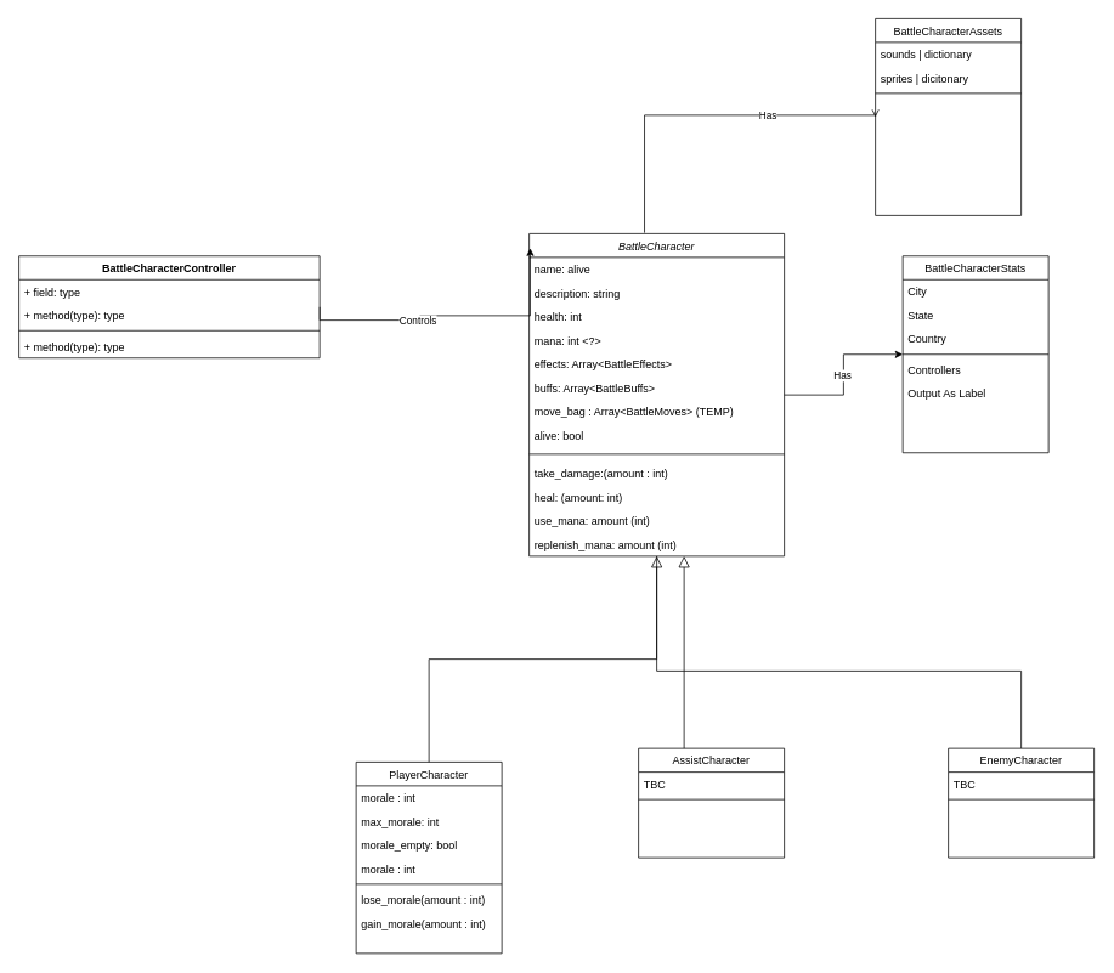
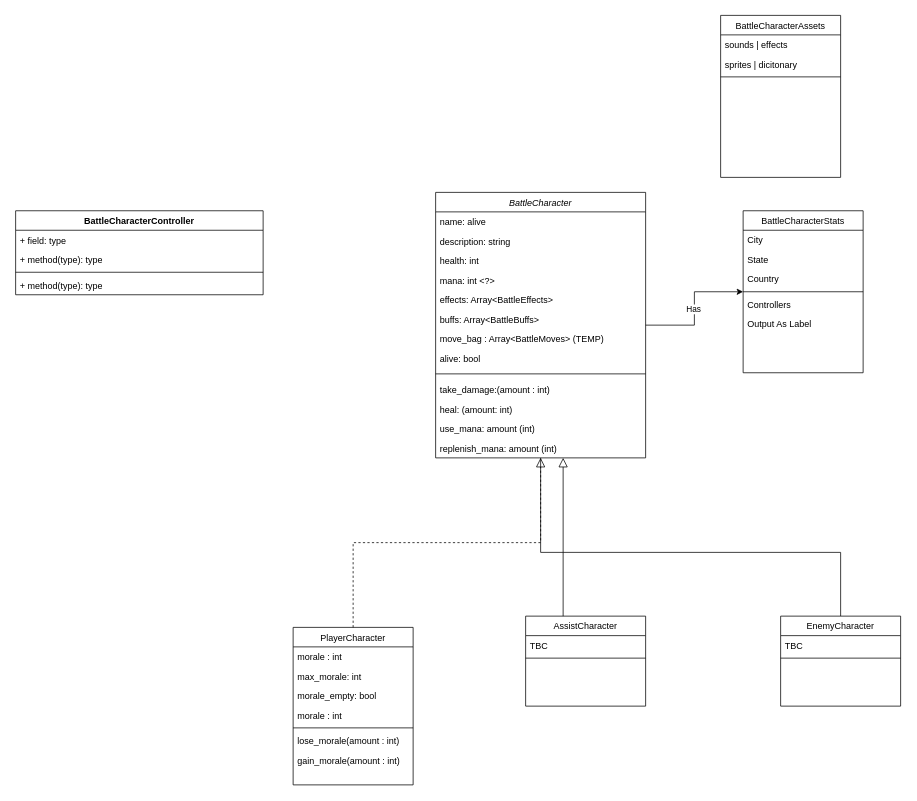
  <mxCell id="0" />
  <mxCell id="1" parent="0" />
  <mxCell id="2" style="edgeStyle=orthogonalEdgeStyle;rounded=0;orthogonalLoop=1;jettySize=auto;html=1;" edge="1" parent="1" source="4" target="33"><mxGeometry relative="1" as="geometry" /></mxCell>
  <mxCell id="3" value="Has" style="edgeLabel;html=1;align=center;verticalAlign=middle;resizable=0;points=[];" vertex="1" connectable="0" parent="2"><mxGeometry y="2" relative="1" as="geometry"><mxPoint as="offset" /></mxGeometry></mxCell>
  <mxCell id="4" value="BattleCharacter" style="swimlane;fontStyle=2;align=center;verticalAlign=top;childLayout=stackLayout;horizontal=1;startSize=26;horizontalStack=0;resizeParent=1;resizeLast=0;collapsible=1;marginBottom=0;rounded=0;shadow=0;strokeWidth=1;" parent="1" vertex="1"><mxGeometry x="580" y="256" width="280" height="354" as="geometry"><mxRectangle x="230" y="140" width="160" height="26" as="alternateBounds" /></mxGeometry></mxCell>
  <mxCell id="5" value="name: alive" style="text;align=left;verticalAlign=top;spacingLeft=4;spacingRight=4;overflow=hidden;rotatable=0;points=[[0,0.5],[1,0.5]];portConstraint=eastwest;" parent="4" vertex="1"><mxGeometry y="26" width="280" height="26" as="geometry" /></mxCell>
  <mxCell id="6" value="description: string" style="text;align=left;verticalAlign=top;spacingLeft=4;spacingRight=4;overflow=hidden;rotatable=0;points=[[0,0.5],[1,0.5]];portConstraint=eastwest;rounded=0;shadow=0;html=0;" parent="4" vertex="1"><mxGeometry y="52" width="280" height="26" as="geometry" /></mxCell>
  <mxCell id="7" value="health: int" style="text;align=left;verticalAlign=top;spacingLeft=4;spacingRight=4;overflow=hidden;rotatable=0;points=[[0,0.5],[1,0.5]];portConstraint=eastwest;rounded=0;shadow=0;html=0;" parent="4" vertex="1"><mxGeometry y="78" width="280" height="26" as="geometry" /></mxCell>
  <mxCell id="8" value="mana: int &lt;?&gt;" style="text;align=left;verticalAlign=top;spacingLeft=4;spacingRight=4;overflow=hidden;rotatable=0;points=[[0,0.5],[1,0.5]];portConstraint=eastwest;" parent="4" vertex="1"><mxGeometry y="104" width="280" height="26" as="geometry" /></mxCell>
  <mxCell id="9" value="effects: Array&lt;BattleEffects&gt;" style="text;align=left;verticalAlign=top;spacingLeft=4;spacingRight=4;overflow=hidden;rotatable=0;points=[[0,0.5],[1,0.5]];portConstraint=eastwest;" vertex="1" parent="4"><mxGeometry y="130" width="280" height="26" as="geometry" /></mxCell>
  <mxCell id="10" value="buffs: Array&lt;BattleBuffs&gt;" style="text;align=left;verticalAlign=top;spacingLeft=4;spacingRight=4;overflow=hidden;rotatable=0;points=[[0,0.5],[1,0.5]];portConstraint=eastwest;" vertex="1" parent="4"><mxGeometry y="156" width="280" height="26" as="geometry" /></mxCell>
  <mxCell id="11" value="move_bag : Array&lt;BattleMoves&gt; (TEMP)" style="text;align=left;verticalAlign=top;spacingLeft=4;spacingRight=4;overflow=hidden;rotatable=0;points=[[0,0.5],[1,0.5]];portConstraint=eastwest;" vertex="1" parent="4"><mxGeometry y="182" width="280" height="26" as="geometry" /></mxCell>
  <mxCell id="12" value="alive: bool" style="text;align=left;verticalAlign=top;spacingLeft=4;spacingRight=4;overflow=hidden;rotatable=0;points=[[0,0.5],[1,0.5]];portConstraint=eastwest;" vertex="1" parent="4"><mxGeometry y="208" width="280" height="26" as="geometry" /></mxCell>
  <mxCell id="13" value="" style="line;html=1;strokeWidth=1;align=left;verticalAlign=middle;spacingTop=-1;spacingLeft=3;spacingRight=3;rotatable=0;labelPosition=right;points=[];portConstraint=eastwest;" parent="4" vertex="1"><mxGeometry y="234" width="280" height="16" as="geometry" /></mxCell>
  <mxCell id="14" value="take_damage:(amount : int)" style="text;align=left;verticalAlign=top;spacingLeft=4;spacingRight=4;overflow=hidden;rotatable=0;points=[[0,0.5],[1,0.5]];portConstraint=eastwest;" vertex="1" parent="4"><mxGeometry y="250" width="280" height="26" as="geometry" /></mxCell>
  <mxCell id="15" value="heal: (amount: int)" style="text;align=left;verticalAlign=top;spacingLeft=4;spacingRight=4;overflow=hidden;rotatable=0;points=[[0,0.5],[1,0.5]];portConstraint=eastwest;" vertex="1" parent="4"><mxGeometry y="276" width="280" height="26" as="geometry" /></mxCell>
  <mxCell id="16" value="use_mana: amount (int)" style="text;align=left;verticalAlign=top;spacingLeft=4;spacingRight=4;overflow=hidden;rotatable=0;points=[[0,0.5],[1,0.5]];portConstraint=eastwest;" vertex="1" parent="4"><mxGeometry y="302" width="280" height="26" as="geometry" /></mxCell>
  <mxCell id="17" value="replenish_mana: amount (int)" style="text;align=left;verticalAlign=top;spacingLeft=4;spacingRight=4;overflow=hidden;rotatable=0;points=[[0,0.5],[1,0.5]];portConstraint=eastwest;" vertex="1" parent="4"><mxGeometry y="328" width="280" height="26" as="geometry" /></mxCell>
  <mxCell id="18" value="PlayerCharacter" style="swimlane;fontStyle=0;align=center;verticalAlign=top;childLayout=stackLayout;horizontal=1;startSize=26;horizontalStack=0;resizeParent=1;resizeLast=0;collapsible=1;marginBottom=0;rounded=0;shadow=0;strokeWidth=1;" parent="1" vertex="1"><mxGeometry x="390" y="836" width="160" height="210" as="geometry"><mxRectangle x="130" y="380" width="160" height="26" as="alternateBounds" /></mxGeometry></mxCell>
  <mxCell id="19" value="morale : int" style="text;align=left;verticalAlign=top;spacingLeft=4;spacingRight=4;overflow=hidden;rotatable=0;points=[[0,0.5],[1,0.5]];portConstraint=eastwest;" parent="18" vertex="1"><mxGeometry y="26" width="160" height="26" as="geometry" /></mxCell>
  <mxCell id="20" value="max_morale: int" style="text;align=left;verticalAlign=top;spacingLeft=4;spacingRight=4;overflow=hidden;rotatable=0;points=[[0,0.5],[1,0.5]];portConstraint=eastwest;" vertex="1" parent="18"><mxGeometry y="52" width="160" height="26" as="geometry" /></mxCell>
  <mxCell id="21" value="morale_empty: bool" style="text;align=left;verticalAlign=top;spacingLeft=4;spacingRight=4;overflow=hidden;rotatable=0;points=[[0,0.5],[1,0.5]];portConstraint=eastwest;" vertex="1" parent="18"><mxGeometry y="78" width="160" height="26" as="geometry" /></mxCell>
  <mxCell id="22" value="morale : int" style="text;align=left;verticalAlign=top;spacingLeft=4;spacingRight=4;overflow=hidden;rotatable=0;points=[[0,0.5],[1,0.5]];portConstraint=eastwest;" vertex="1" parent="18"><mxGeometry y="104" width="160" height="26" as="geometry" /></mxCell>
  <mxCell id="23" value="" style="line;html=1;strokeWidth=1;align=left;verticalAlign=middle;spacingTop=-1;spacingLeft=3;spacingRight=3;rotatable=0;labelPosition=right;points=[];portConstraint=eastwest;" parent="18" vertex="1"><mxGeometry y="130" width="160" height="8" as="geometry" /></mxCell>
  <mxCell id="24" value="lose_morale(amount : int)" style="text;align=left;verticalAlign=top;spacingLeft=4;spacingRight=4;overflow=hidden;rotatable=0;points=[[0,0.5],[1,0.5]];portConstraint=eastwest;" vertex="1" parent="18"><mxGeometry y="138" width="160" height="26" as="geometry" /></mxCell>
  <mxCell id="25" value="gain_morale(amount : int)" style="text;align=left;verticalAlign=top;spacingLeft=4;spacingRight=4;overflow=hidden;rotatable=0;points=[[0,0.5],[1,0.5]];portConstraint=eastwest;" vertex="1" parent="18"><mxGeometry y="164" width="160" height="26" as="geometry" /></mxCell>
- <mxCell id="26" value="" style="endArrow=block;endSize=10;endFill=0;shadow=0;strokeWidth=1;rounded=0;curved=0;edgeStyle=elbowEdgeStyle;elbow=vertical;" parent="1" source="18" target="4" edge="1"><mxGeometry width="160" relative="1" as="geometry"><mxPoint x="700" y="526" as="sourcePoint" /><mxPoint x="700" y="526" as="targetPoint" /></mxGeometry></mxCell>
+ <mxCell id="26" value="" style="endArrow=block;endSize=10;endFill=0;shadow=0;strokeWidth=1;rounded=0;curved=0;edgeStyle=elbowEdgeStyle;elbow=vertical;dashed=1;" parent="1" source="18" target="4" edge="1"><mxGeometry width="160" relative="1" as="geometry"><mxPoint x="700" y="526" as="sourcePoint" /><mxPoint x="700" y="526" as="targetPoint" /></mxGeometry></mxCell>
  <mxCell id="27" value="AssistCharacter" style="swimlane;fontStyle=0;align=center;verticalAlign=top;childLayout=stackLayout;horizontal=1;startSize=26;horizontalStack=0;resizeParent=1;resizeLast=0;collapsible=1;marginBottom=0;rounded=0;shadow=0;strokeWidth=1;" parent="1" vertex="1"><mxGeometry x="700" y="821" width="160" height="120" as="geometry"><mxRectangle x="340" y="380" width="170" height="26" as="alternateBounds" /></mxGeometry></mxCell>
  <mxCell id="28" value="TBC" style="text;align=left;verticalAlign=top;spacingLeft=4;spacingRight=4;overflow=hidden;rotatable=0;points=[[0,0.5],[1,0.5]];portConstraint=eastwest;" parent="27" vertex="1"><mxGeometry y="26" width="160" height="26" as="geometry" /></mxCell>
  <mxCell id="29" value="" style="line;html=1;strokeWidth=1;align=left;verticalAlign=middle;spacingTop=-1;spacingLeft=3;spacingRight=3;rotatable=0;labelPosition=right;points=[];portConstraint=eastwest;" parent="27" vertex="1"><mxGeometry y="52" width="160" height="8" as="geometry" /></mxCell>
  <mxCell id="30" value="" style="endArrow=block;endSize=10;endFill=0;shadow=0;strokeWidth=1;rounded=0;curved=0;edgeStyle=elbowEdgeStyle;elbow=vertical;" parent="1" source="27" target="4" edge="1"><mxGeometry width="160" relative="1" as="geometry"><mxPoint x="710" y="696" as="sourcePoint" /><mxPoint x="810" y="594" as="targetPoint" /><Array as="points"><mxPoint x="750" y="736" /></Array></mxGeometry></mxCell>
- <mxCell id="31" value="" style="endArrow=open;shadow=0;strokeWidth=1;rounded=0;curved=0;endFill=0;edgeStyle=elbowEdgeStyle;elbow=vertical;entryX=0;entryY=0.5;entryDx=0;entryDy=0;exitX=0.452;exitY=-0.003;exitDx=0;exitDy=0;exitPerimeter=0;" parent="1" source="4" target="40" edge="1"><mxGeometry x="0.5" y="41" relative="1" as="geometry"><mxPoint x="710" y="246" as="sourcePoint" /><mxPoint x="920" y="148" as="targetPoint" /><mxPoint x="-40" y="32" as="offset" /><Array as="points"><mxPoint x="870" y="126" /></Array></mxGeometry></mxCell>
- <mxCell id="32" value="Has" style="edgeLabel;html=1;align=center;verticalAlign=middle;resizable=0;points=[];" vertex="1" connectable="0" parent="31"><mxGeometry x="0.045" y="2" relative="1" as="geometry"><mxPoint x="63" y="2" as="offset" /></mxGeometry></mxCell>
  <mxCell id="33" value="BattleCharacterStats" style="swimlane;fontStyle=0;align=center;verticalAlign=top;childLayout=stackLayout;horizontal=1;startSize=26;horizontalStack=0;resizeParent=1;resizeLast=0;collapsible=1;marginBottom=0;rounded=0;shadow=0;strokeWidth=1;" vertex="1" parent="1"><mxGeometry x="990" y="280.5" width="160" height="216" as="geometry"><mxRectangle x="550" y="140" width="160" height="26" as="alternateBounds" /></mxGeometry></mxCell>
  <mxCell id="34" value="City" style="text;align=left;verticalAlign=top;spacingLeft=4;spacingRight=4;overflow=hidden;rotatable=0;points=[[0,0.5],[1,0.5]];portConstraint=eastwest;rounded=0;shadow=0;html=0;" vertex="1" parent="33"><mxGeometry y="26" width="160" height="26" as="geometry" /></mxCell>
  <mxCell id="35" value="State" style="text;align=left;verticalAlign=top;spacingLeft=4;spacingRight=4;overflow=hidden;rotatable=0;points=[[0,0.5],[1,0.5]];portConstraint=eastwest;rounded=0;shadow=0;html=0;" vertex="1" parent="33"><mxGeometry y="52" width="160" height="26" as="geometry" /></mxCell>
  <mxCell id="36" value="Country" style="text;align=left;verticalAlign=top;spacingLeft=4;spacingRight=4;overflow=hidden;rotatable=0;points=[[0,0.5],[1,0.5]];portConstraint=eastwest;rounded=0;shadow=0;html=0;" vertex="1" parent="33"><mxGeometry y="78" width="160" height="26" as="geometry" /></mxCell>
  <mxCell id="37" value="" style="line;html=1;strokeWidth=1;align=left;verticalAlign=middle;spacingTop=-1;spacingLeft=3;spacingRight=3;rotatable=0;labelPosition=right;points=[];portConstraint=eastwest;" vertex="1" parent="33"><mxGeometry y="104" width="160" height="8" as="geometry" /></mxCell>
  <mxCell id="38" value="Controllers" style="text;align=left;verticalAlign=top;spacingLeft=4;spacingRight=4;overflow=hidden;rotatable=0;points=[[0,0.5],[1,0.5]];portConstraint=eastwest;" vertex="1" parent="33"><mxGeometry y="112" width="160" height="26" as="geometry" /></mxCell>
  <mxCell id="39" value="Output As Label" style="text;align=left;verticalAlign=top;spacingLeft=4;spacingRight=4;overflow=hidden;rotatable=0;points=[[0,0.5],[1,0.5]];portConstraint=eastwest;" vertex="1" parent="33"><mxGeometry y="138" width="160" height="26" as="geometry" /></mxCell>
  <mxCell id="40" value="BattleCharacterAssets" style="swimlane;fontStyle=0;align=center;verticalAlign=top;childLayout=stackLayout;horizontal=1;startSize=26;horizontalStack=0;resizeParent=1;resizeLast=0;collapsible=1;marginBottom=0;rounded=0;shadow=0;strokeWidth=1;" vertex="1" parent="1"><mxGeometry x="960" y="20" width="160" height="216" as="geometry"><mxRectangle x="550" y="140" width="160" height="26" as="alternateBounds" /></mxGeometry></mxCell>
- <mxCell id="41" value="sounds | dictionary" style="text;align=left;verticalAlign=top;spacingLeft=4;spacingRight=4;overflow=hidden;rotatable=0;points=[[0,0.5],[1,0.5]];portConstraint=eastwest;rounded=0;shadow=0;html=0;" vertex="1" parent="40"><mxGeometry y="26" width="160" height="26" as="geometry" /></mxCell>
+ <mxCell id="41" value="sounds | effects" style="text;align=left;verticalAlign=top;spacingLeft=4;spacingRight=4;overflow=hidden;rotatable=0;points=[[0,0.5],[1,0.5]];portConstraint=eastwest;rounded=0;shadow=0;html=0;" vertex="1" parent="40"><mxGeometry y="26" width="160" height="26" as="geometry" /></mxCell>
  <mxCell id="42" value="sprites | dicitonary" style="text;align=left;verticalAlign=top;spacingLeft=4;spacingRight=4;overflow=hidden;rotatable=0;points=[[0,0.5],[1,0.5]];portConstraint=eastwest;rounded=0;shadow=0;html=0;" vertex="1" parent="40"><mxGeometry y="52" width="160" height="26" as="geometry" /></mxCell>
  <mxCell id="43" value="" style="line;html=1;strokeWidth=1;align=left;verticalAlign=middle;spacingTop=-1;spacingLeft=3;spacingRight=3;rotatable=0;labelPosition=right;points=[];portConstraint=eastwest;" vertex="1" parent="40"><mxGeometry y="78" width="160" height="8" as="geometry" /></mxCell>
  <mxCell id="44" style="edgeStyle=orthogonalEdgeStyle;rounded=0;orthogonalLoop=1;jettySize=auto;html=1;endArrow=none;endFill=0;" edge="1" parent="1" source="45" target="4"><mxGeometry relative="1" as="geometry"><Array as="points"><mxPoint x="1120" y="736" /><mxPoint x="720" y="736" /></Array></mxGeometry></mxCell>
  <mxCell id="45" value="EnemyCharacter" style="swimlane;fontStyle=0;align=center;verticalAlign=top;childLayout=stackLayout;horizontal=1;startSize=26;horizontalStack=0;resizeParent=1;resizeLast=0;collapsible=1;marginBottom=0;rounded=0;shadow=0;strokeWidth=1;" vertex="1" parent="1"><mxGeometry x="1040" y="821" width="160" height="120" as="geometry"><mxRectangle x="340" y="380" width="170" height="26" as="alternateBounds" /></mxGeometry></mxCell>
  <mxCell id="46" value="TBC" style="text;align=left;verticalAlign=top;spacingLeft=4;spacingRight=4;overflow=hidden;rotatable=0;points=[[0,0.5],[1,0.5]];portConstraint=eastwest;" vertex="1" parent="45"><mxGeometry y="26" width="160" height="26" as="geometry" /></mxCell>
  <mxCell id="47" value="" style="line;html=1;strokeWidth=1;align=left;verticalAlign=middle;spacingTop=-1;spacingLeft=3;spacingRight=3;rotatable=0;labelPosition=right;points=[];portConstraint=eastwest;" vertex="1" parent="45"><mxGeometry y="52" width="160" height="8" as="geometry" /></mxCell>
  <mxCell id="48" value="&lt;div&gt;BattleCharacterController&lt;/div&gt;" style="swimlane;fontStyle=1;align=center;verticalAlign=top;childLayout=stackLayout;horizontal=1;startSize=26;horizontalStack=0;resizeParent=1;resizeParentMax=0;resizeLast=0;collapsible=1;marginBottom=0;whiteSpace=wrap;html=1;" vertex="1" parent="1"><mxGeometry x="20" y="280.5" width="330" height="112" as="geometry" /></mxCell>
  <mxCell id="49" value="+ field: type" style="text;strokeColor=none;fillColor=none;align=left;verticalAlign=top;spacingLeft=4;spacingRight=4;overflow=hidden;rotatable=0;points=[[0,0.5],[1,0.5]];portConstraint=eastwest;whiteSpace=wrap;html=1;" vertex="1" parent="48"><mxGeometry y="26" width="330" height="26" as="geometry" /></mxCell>
  <mxCell id="50" value="+ method(type): type" style="text;strokeColor=none;fillColor=none;align=left;verticalAlign=top;spacingLeft=4;spacingRight=4;overflow=hidden;rotatable=0;points=[[0,0.5],[1,0.5]];portConstraint=eastwest;whiteSpace=wrap;html=1;" vertex="1" parent="48"><mxGeometry y="52" width="330" height="26" as="geometry" /></mxCell>
  <mxCell id="51" value="" style="line;strokeWidth=1;fillColor=none;align=left;verticalAlign=middle;spacingTop=-1;spacingLeft=3;spacingRight=3;rotatable=0;labelPosition=right;points=[];portConstraint=eastwest;strokeColor=inherit;" vertex="1" parent="48"><mxGeometry y="78" width="330" height="8" as="geometry" /></mxCell>
  <mxCell id="52" value="+ method(type): type" style="text;strokeColor=none;fillColor=none;align=left;verticalAlign=top;spacingLeft=4;spacingRight=4;overflow=hidden;rotatable=0;points=[[0,0.5],[1,0.5]];portConstraint=eastwest;whiteSpace=wrap;html=1;" vertex="1" parent="48"><mxGeometry y="86" width="330" height="26" as="geometry" /></mxCell>
- <mxCell id="53" style="edgeStyle=orthogonalEdgeStyle;rounded=0;orthogonalLoop=1;jettySize=auto;html=1;exitX=1;exitY=0.5;exitDx=0;exitDy=0;entryX=0.004;entryY=0.045;entryDx=0;entryDy=0;entryPerimeter=0;" edge="1" parent="1" source="48" target="4"><mxGeometry relative="1" as="geometry"><Array as="points"><mxPoint x="460" y="351" /><mxPoint x="460" y="346" /><mxPoint x="581" y="346" /></Array></mxGeometry></mxCell>
- <mxCell id="54" value="Controls" style="edgeLabel;html=1;align=center;verticalAlign=middle;resizable=0;points=[];" vertex="1" connectable="0" parent="53"><mxGeometry x="-0.25" relative="1" as="geometry"><mxPoint as="offset" /></mxGeometry></mxCell>
